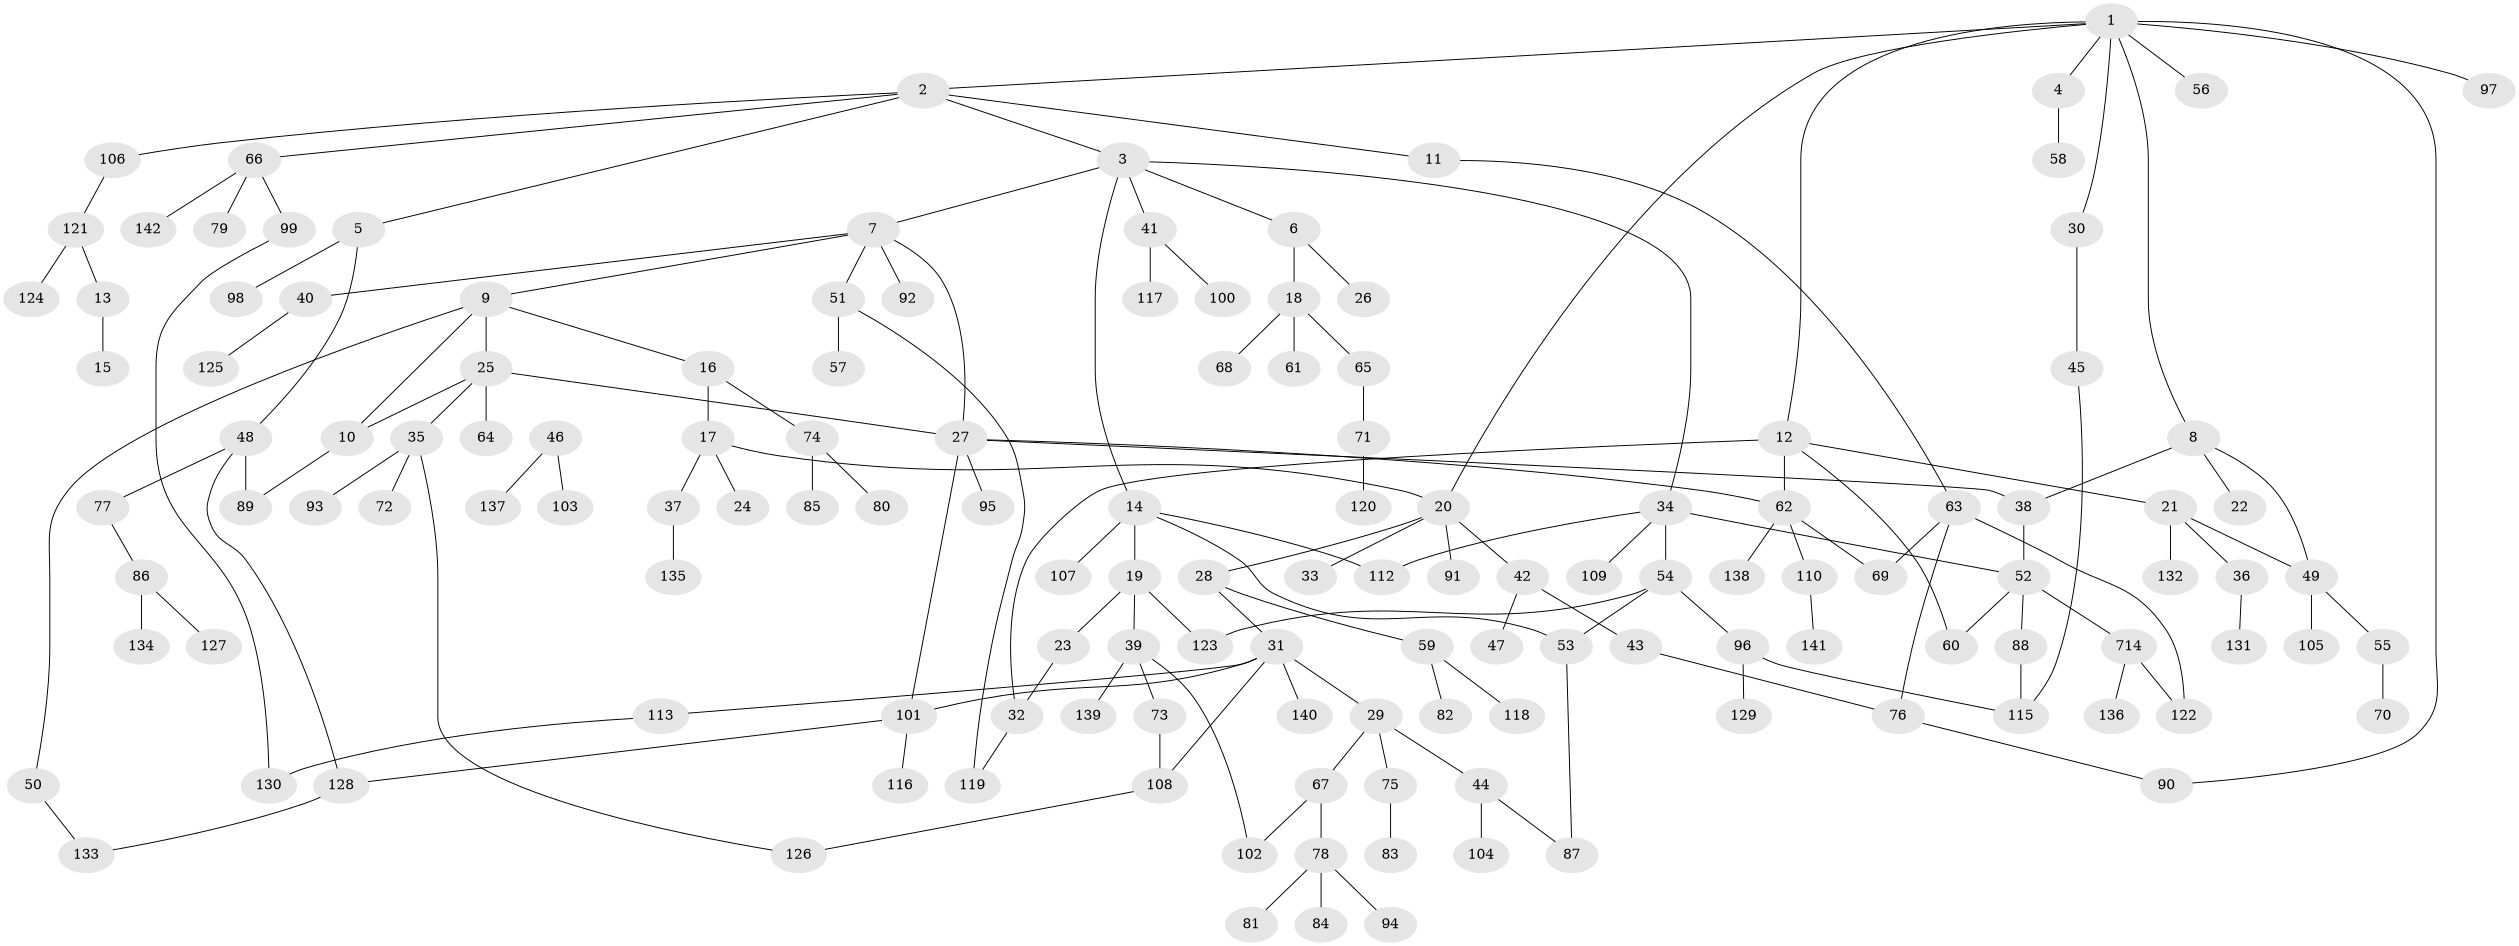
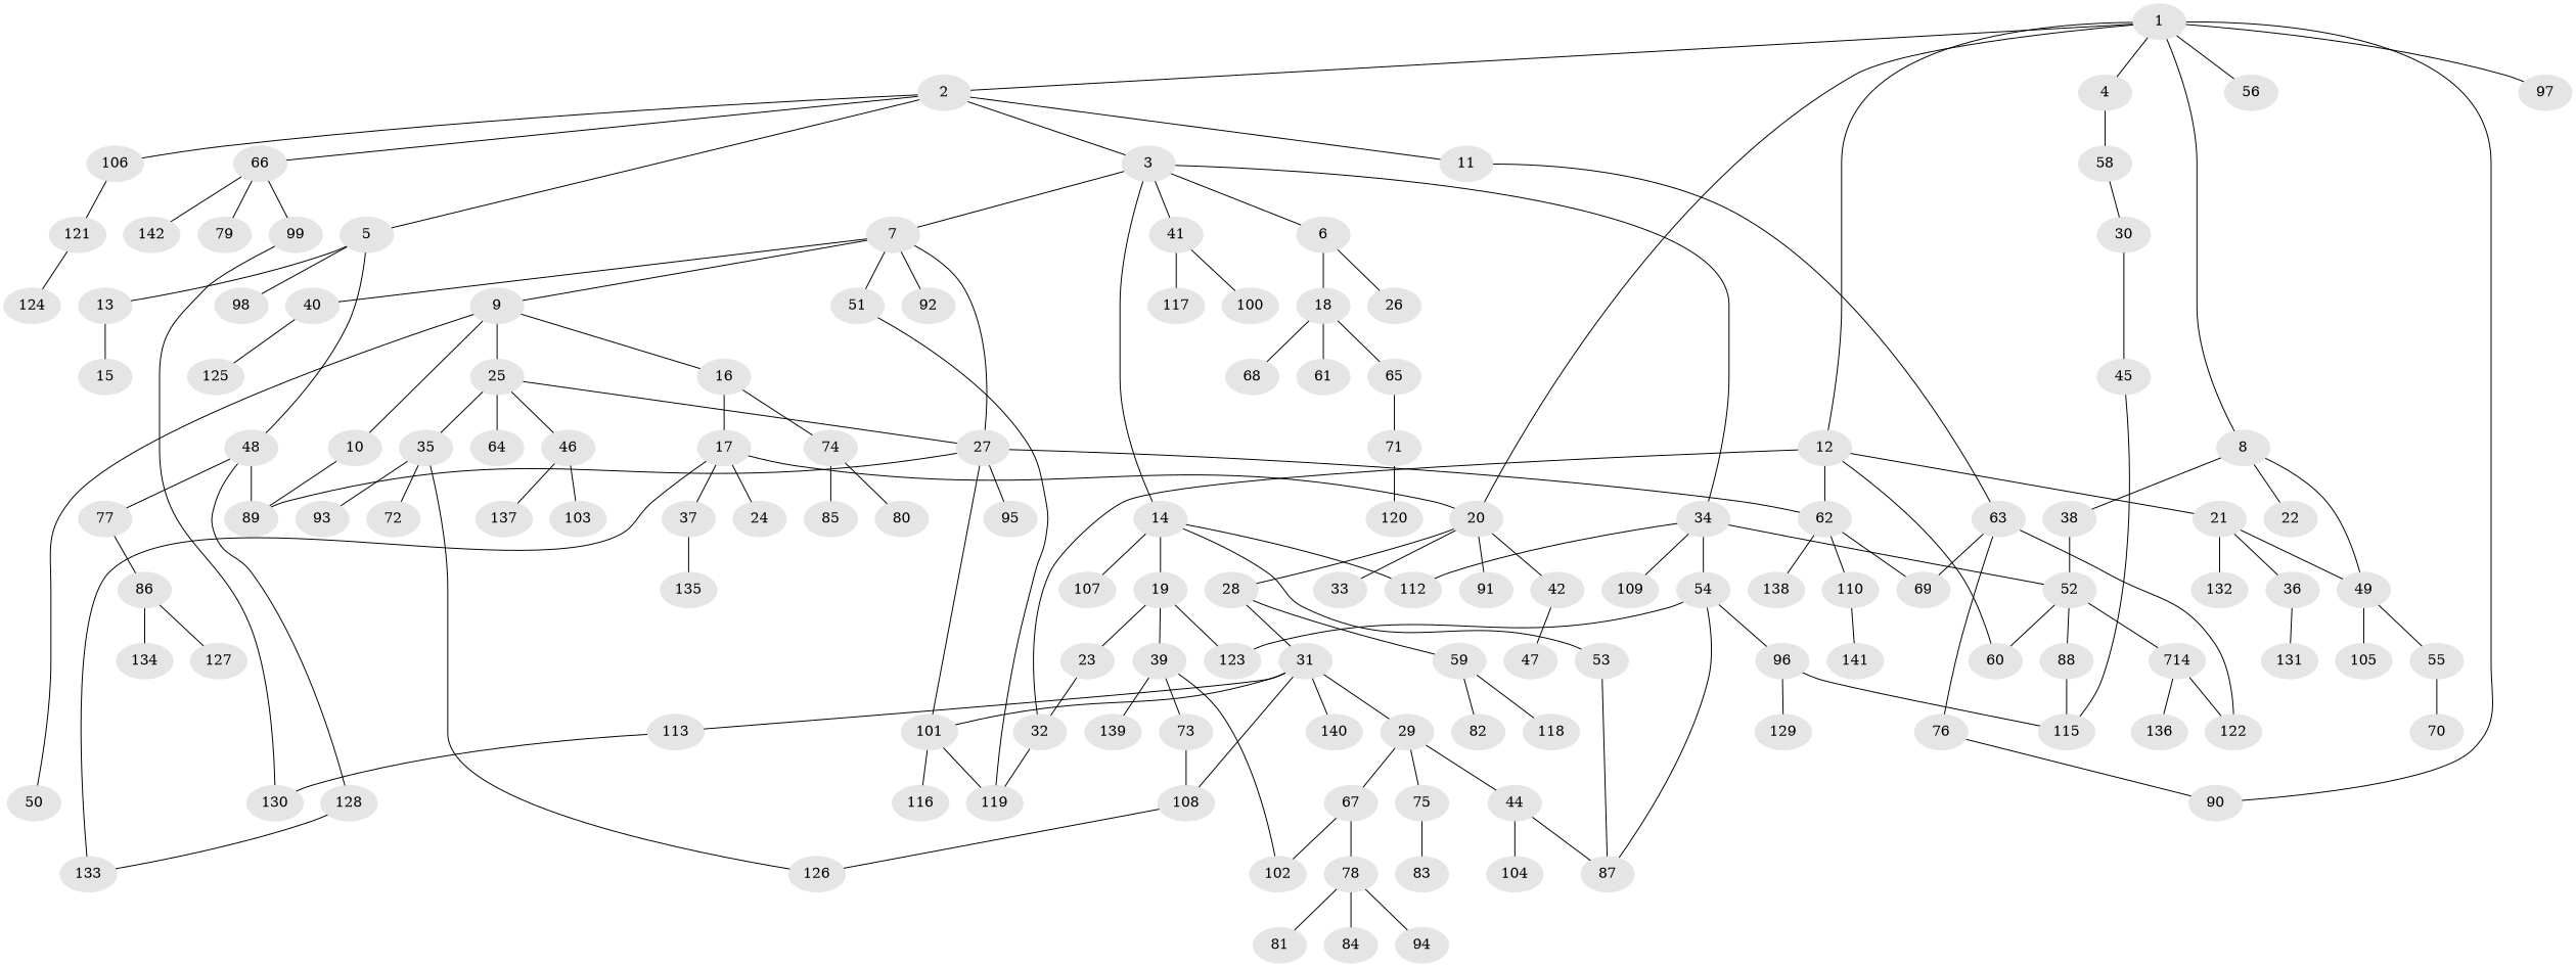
  graph {
    node [color=gray90 style=filled]
    1
    2
    4
    8
    12
    20
    30
    56
    90
    97
    3
    5
    11
    66
    106
    58
    22
    38
    49
    21
    32
    60
    62
    28
    33
    42
    91
    45
    6
    7
    14
    34
    41
    13
    48
    98
    63
    79
    99
    142
    121
    18
    26
    9
    27
    40
    51
    92
    19
    53
    107
    112
    52
    54
    109
    100
    117
    15
    89
    77
    128
    61
    65
    68
    10
    16
    25
    50
    95
    101
    125
    119
-   57
    55
    105
    17
    74
    35
    46
    64
    76
    69
    122
    36
    132
    110
    138
    23
    39
    123
    87
    24
    37
    133
    80
    85
    135
    71
    73
    102
    139
    31
    59
-   43
    47
    131
    72
    93
    126
    103
    137
    116
    29
    44
    67
    75
    108
    113
    140
    82
    118
    104
    78
    83
    115
    130
    88
    n128 [label=714]
    96
    86
    70
    136
    129
    141
    120
    81
    84
    94
    127
    134
    124
    1 -- 2
    1 -- 4
    1 -- 8
    1 -- 12
    1 -- 20
-   1 -- 30
+   58 -- 30
    1 -- 56
    1 -- 90
    1 -- 97
    2 -- 3
    2 -- 5
    2 -- 11
    2 -- 66
    2 -- 106
    4 -- 58
    8 -- 22
    8 -- 38
    8 -- 49
    12 -- 21
    12 -- 32
    12 -- 60
    12 -- 62
    20 -- 28
    20 -- 33
    20 -- 42
    20 -- 91
    30 -- 45
    3 -- 6
    3 -- 7
    3 -- 14
    3 -- 34
    3 -- 41
-   121 -- 13
+   5 -- 13
    5 -- 48
    5 -- 98
    11 -- 63
    66 -- 79
    66 -- 99
    66 -- 142
    106 -- 121
    38 -- 52
    49 -- 55
    49 -- 105
    21 -- 49
    21 -- 36
    21 -- 132
    32 -- 119
    62 -- 69
    62 -- 110
    62 -- 138
    28 -- 31
    28 -- 59
-   42 -- 43
    42 -- 47
    45 -- 115
    6 -- 18
    6 -- 26
    7 -- 9
    7 -- 27
    7 -- 40
    7 -- 51
    7 -- 92
    14 -- 19
    14 -- 53
    14 -- 107
    14 -- 112
    34 -- 112
    34 -- 52
    34 -- 54
    34 -- 109
    41 -- 100
    41 -- 117
    13 -- 15
    48 -- 89
    48 -- 77
    48 -- 128
    63 -- 76
    63 -- 69
    63 -- 122
    99 -- 130
    121 -- 124
    18 -- 61
    18 -- 65
    18 -- 68
    9 -- 10
    9 -- 16
    9 -- 25
    9 -- 50
-   27 -- 38
+   27 -- 89
    27 -- 62
    27 -- 95
    27 -- 101
    40 -- 125
    51 -- 119
-   51 -- 57
    19 -- 23
    19 -- 39
    19 -- 123
    53 -- 87
    52 -- 60
    52 -- 88
    52 -- n128
    54 -- 123
-   54 -- 53
+   54 -- 87
    54 -- 96
    77 -- 86
    128 -- 133
    65 -- 71
    10 -- 89
    16 -- 17
    16 -- 74
    25 -- 27
    25 -- 35
-   25 -- 10
+   25 -- 46
    25 -- 64
-   101 -- 128
+   101 -- 119
    101 -- 116
    55 -- 70
    17 -- 20
    17 -- 24
    17 -- 37
-   50 -- 133
+   17 -- 133
    74 -- 80
    74 -- 85
    35 -- 72
    35 -- 93
    35 -- 126
    46 -- 103
    46 -- 137
    76 -- 90
    36 -- 131
    110 -- 141
    23 -- 32
    39 -- 73
    39 -- 102
    39 -- 139
    37 -- 135
    71 -- 120
    73 -- 108
    31 -- 101
    31 -- 29
    31 -- 108
    31 -- 113
    31 -- 140
    59 -- 82
    59 -- 118
-   43 -- 76
    29 -- 44
    29 -- 67
    29 -- 75
    44 -- 87
    44 -- 104
    67 -- 102
    67 -- 78
    75 -- 83
    108 -- 126
    113 -- 130
    78 -- 81
    78 -- 84
    78 -- 94
    88 -- 115
    n128 -- 122
    n128 -- 136
    96 -- 115
    96 -- 129
    86 -- 127
    86 -- 134
  }
